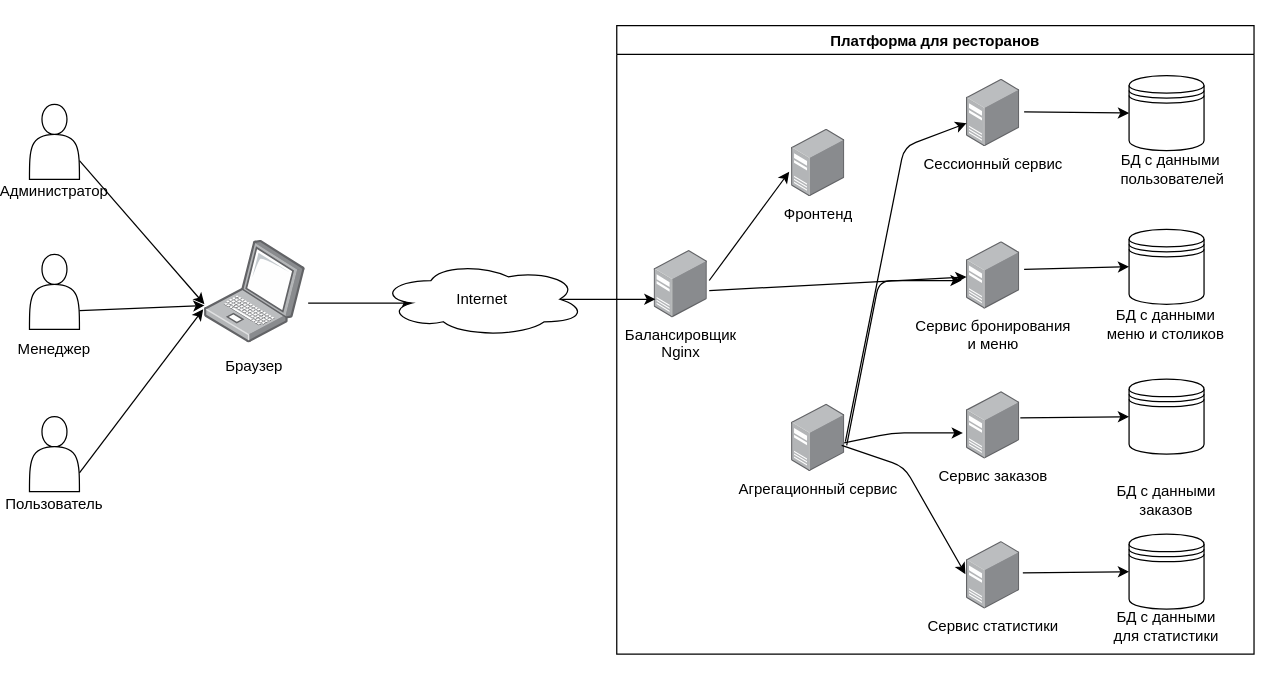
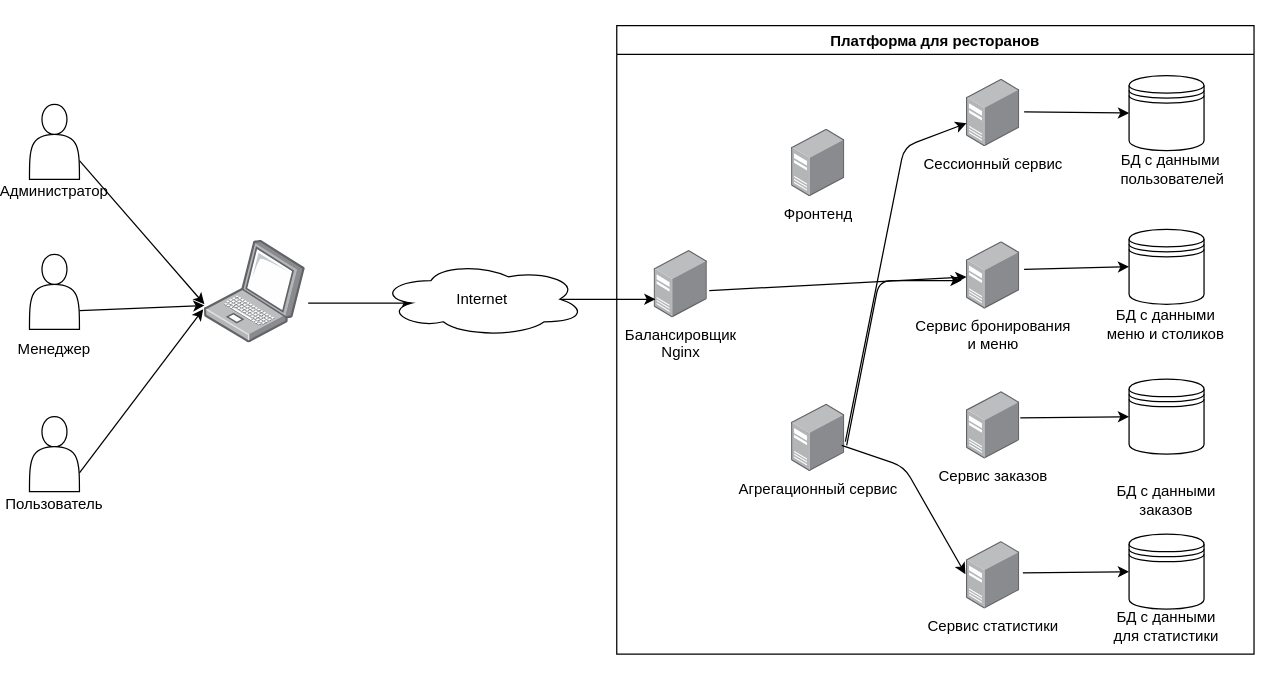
  <mxCell id="0" />
  <mxCell id="1" parent="0" />
  <mxCell id="2" style="edgeStyle=none;rounded=0;orthogonalLoop=1;jettySize=auto;html=1;exitX=1;exitY=0.75;exitDx=0;exitDy=0;entryX=0;entryY=0.634;entryDx=0;entryDy=0;entryPerimeter=0;strokeColor=#000000;" edge="1" parent="1" source="3" target="34"><mxGeometry relative="1" as="geometry" /></mxCell>
  <mxCell id="3" value="" style="shape=actor;whiteSpace=wrap;html=1;" vertex="1" parent="1"><mxGeometry x="20" y="203" width="40" height="60" as="geometry" /></mxCell>
  <mxCell id="4" style="edgeStyle=none;rounded=0;orthogonalLoop=1;jettySize=auto;html=1;exitX=1;exitY=0.75;exitDx=0;exitDy=0;entryX=-0.012;entryY=0.671;entryDx=0;entryDy=0;entryPerimeter=0;strokeColor=#000000;" edge="1" parent="1" source="5" target="34"><mxGeometry relative="1" as="geometry" /></mxCell>
  <mxCell id="5" value="" style="shape=actor;whiteSpace=wrap;html=1;" vertex="1" parent="1"><mxGeometry x="20" y="333" width="40" height="60" as="geometry" /></mxCell>
  <mxCell id="6" style="rounded=0;orthogonalLoop=1;jettySize=auto;html=1;exitX=1;exitY=0.75;exitDx=0;exitDy=0;" edge="1" parent="1" source="7"><mxGeometry relative="1" as="geometry"><mxPoint x="160" y="243" as="targetPoint" /></mxGeometry></mxCell>
  <mxCell id="7" value="" style="shape=actor;whiteSpace=wrap;html=1;" vertex="1" parent="1"><mxGeometry x="20" y="83" width="40" height="60" as="geometry" /></mxCell>
  <mxCell id="8" value="Платформа для ресторанов" style="swimlane;" vertex="1" parent="1"><mxGeometry x="490" y="20" width="510" height="503" as="geometry" /></mxCell>
  <mxCell id="9" value="Балансировщик&lt;br&gt;Nginx" style="points=[];aspect=fixed;html=1;align=center;shadow=0;dashed=0;image;image=img/lib/allied_telesis/computer_and_terminals/Server_Desktop.svg;" vertex="1" parent="8"><mxGeometry x="30" y="180" width="42.6" height="54" as="geometry" /></mxCell>
  <mxCell id="10" value="Фронтенд" style="points=[];aspect=fixed;html=1;align=center;shadow=0;dashed=0;image;image=img/lib/allied_telesis/computer_and_terminals/Server_Desktop.svg;" vertex="1" parent="8"><mxGeometry x="140" y="83" width="42.6" height="54" as="geometry" /></mxCell>
  <mxCell id="11" value="Сессионный сервис" style="points=[];aspect=fixed;html=1;align=center;shadow=0;dashed=0;image;image=img/lib/allied_telesis/computer_and_terminals/Server_Desktop.svg;" vertex="1" parent="8"><mxGeometry x="280" y="43" width="42.6" height="54" as="geometry" /></mxCell>
  <mxCell id="12" value="Сервис бронирования &lt;br&gt;и меню" style="points=[];aspect=fixed;html=1;align=center;shadow=0;dashed=0;image;image=img/lib/allied_telesis/computer_and_terminals/Server_Desktop.svg;" vertex="1" parent="8"><mxGeometry x="280" y="173" width="42.6" height="54" as="geometry" /></mxCell>
  <mxCell id="13" value="Сервис заказов" style="points=[];aspect=fixed;html=1;align=center;shadow=0;dashed=0;image;image=img/lib/allied_telesis/computer_and_terminals/Server_Desktop.svg;" vertex="1" parent="8"><mxGeometry x="280" y="293" width="42.6" height="54" as="geometry" /></mxCell>
  <mxCell id="14" value="Сервис статистики" style="points=[];aspect=fixed;html=1;align=center;shadow=0;dashed=0;image;image=img/lib/allied_telesis/computer_and_terminals/Server_Desktop.svg;" vertex="1" parent="8"><mxGeometry x="280" y="413" width="42.6" height="54" as="geometry" /></mxCell>
  <mxCell id="15" value="Агрегационный сервис" style="points=[];aspect=fixed;html=1;align=center;shadow=0;dashed=0;image;image=img/lib/allied_telesis/computer_and_terminals/Server_Desktop.svg;" vertex="1" parent="8"><mxGeometry x="140" y="303" width="42.6" height="54" as="geometry" /></mxCell>
- <mxCell id="16" value="" style="endArrow=classic;html=1;strokeColor=#000000;exitX=1.033;exitY=0.444;exitDx=0;exitDy=0;exitPerimeter=0;entryX=-0.047;entryY=0.63;entryDx=0;entryDy=0;entryPerimeter=0;" edge="1" parent="8" source="9" target="10"><mxGeometry width="50" height="50" relative="1" as="geometry"><mxPoint x="60" y="403" as="sourcePoint" /><mxPoint x="110" y="353" as="targetPoint" /></mxGeometry></mxCell>
  <mxCell id="17" value="" style="endArrow=classic;html=1;strokeColor=#000000;exitX=1.033;exitY=0.593;exitDx=0;exitDy=0;exitPerimeter=0;" edge="1" parent="8" source="9" target="12"><mxGeometry width="50" height="50" relative="1" as="geometry"><mxPoint x="-180" y="483" as="sourcePoint" /><mxPoint x="-130" y="433" as="targetPoint" /></mxGeometry></mxCell>
  <mxCell id="18" value="" style="endArrow=classic;html=1;strokeColor=#000000;exitX=1.009;exitY=0.556;exitDx=0;exitDy=0;exitPerimeter=0;" edge="1" parent="8" source="15" target="11"><mxGeometry width="50" height="50" relative="1" as="geometry"><mxPoint x="-310" y="463" as="sourcePoint" /><mxPoint x="-260" y="413" as="targetPoint" /><Array as="points"><mxPoint x="230" y="97" /></Array></mxGeometry></mxCell>
  <mxCell id="19" value="" style="endArrow=classic;html=1;strokeColor=#000000;exitX=1.033;exitY=0.611;exitDx=0;exitDy=0;exitPerimeter=0;entryX=-0.094;entryY=0.574;entryDx=0;entryDy=0;entryPerimeter=0;" edge="1" parent="8" source="15" target="12"><mxGeometry width="50" height="50" relative="1" as="geometry"><mxPoint x="192.983" y="343.024" as="sourcePoint" /><mxPoint x="290" y="88.066" as="targetPoint" /><Array as="points"><mxPoint x="210" y="204" /></Array></mxGeometry></mxCell>
- <mxCell id="20" value="" style="endArrow=classic;html=1;strokeColor=#000000;exitX=0.986;exitY=0.574;exitDx=0;exitDy=0;exitPerimeter=0;entryX=-0.07;entryY=0.611;entryDx=0;entryDy=0;entryPerimeter=0;" edge="1" parent="8" source="15" target="13"><mxGeometry width="50" height="50" relative="1" as="geometry"><mxPoint x="194.006" y="345.994" as="sourcePoint" /><mxPoint x="285.996" y="213.996" as="targetPoint" /><Array as="points"><mxPoint x="220" y="326" /></Array></mxGeometry></mxCell>
  <mxCell id="21" value="" style="endArrow=classic;html=1;strokeColor=#000000;exitX=0.939;exitY=0.611;exitDx=0;exitDy=0;exitPerimeter=0;entryX=-0.023;entryY=0.481;entryDx=0;entryDy=0;entryPerimeter=0;" edge="1" parent="8" source="15" target="14"><mxGeometry width="50" height="50" relative="1" as="geometry"><mxPoint x="192.004" y="343.996" as="sourcePoint" /><mxPoint x="287.018" y="335.994" as="targetPoint" /><Array as="points"><mxPoint x="230" y="353" /></Array></mxGeometry></mxCell>
  <mxCell id="22" value="" style="shape=datastore;whiteSpace=wrap;html=1;" vertex="1" parent="8"><mxGeometry x="410" y="40" width="60" height="60" as="geometry" /></mxCell>
  <mxCell id="23" value="" style="shape=datastore;whiteSpace=wrap;html=1;" vertex="1" parent="8"><mxGeometry x="410" y="163" width="60" height="60" as="geometry" /></mxCell>
  <mxCell id="24" value="" style="shape=datastore;whiteSpace=wrap;html=1;" vertex="1" parent="8"><mxGeometry x="410" y="283" width="60" height="60" as="geometry" /></mxCell>
  <mxCell id="25" value="" style="shape=datastore;whiteSpace=wrap;html=1;" vertex="1" parent="8"><mxGeometry x="410" y="407" width="60" height="60" as="geometry" /></mxCell>
  <mxCell id="26" value="" style="endArrow=classic;html=1;strokeColor=#000000;entryX=0;entryY=0.5;entryDx=0;entryDy=0;exitX=1.08;exitY=0.481;exitDx=0;exitDy=0;exitPerimeter=0;" edge="1" parent="8" source="11" target="22"><mxGeometry width="50" height="50" relative="1" as="geometry"><mxPoint x="-130" y="483" as="sourcePoint" /><mxPoint x="-80" y="433" as="targetPoint" /></mxGeometry></mxCell>
  <mxCell id="27" value="" style="endArrow=classic;html=1;strokeColor=#000000;entryX=0;entryY=0.5;entryDx=0;entryDy=0;exitX=1.056;exitY=0.463;exitDx=0;exitDy=0;exitPerimeter=0;" edge="1" parent="8" source="14" target="25"><mxGeometry width="50" height="50" relative="1" as="geometry"><mxPoint x="-130" y="483" as="sourcePoint" /><mxPoint x="-80" y="433" as="targetPoint" /></mxGeometry></mxCell>
  <mxCell id="28" value="" style="endArrow=classic;html=1;strokeColor=#000000;entryX=0;entryY=0.5;entryDx=0;entryDy=0;exitX=1.009;exitY=0.389;exitDx=0;exitDy=0;exitPerimeter=0;" edge="1" parent="8" source="13" target="24"><mxGeometry width="50" height="50" relative="1" as="geometry"><mxPoint x="-130" y="483" as="sourcePoint" /><mxPoint x="-80" y="433" as="targetPoint" /></mxGeometry></mxCell>
  <mxCell id="29" value="" style="endArrow=classic;html=1;strokeColor=#000000;entryX=0;entryY=0.5;entryDx=0;entryDy=0;exitX=1.08;exitY=0.407;exitDx=0;exitDy=0;exitPerimeter=0;" edge="1" parent="8" source="12" target="23"><mxGeometry width="50" height="50" relative="1" as="geometry"><mxPoint x="-140" y="473" as="sourcePoint" /><mxPoint x="-90" y="423" as="targetPoint" /></mxGeometry></mxCell>
  <mxCell id="30" value="БД с данными&amp;nbsp; пользователей" style="text;html=1;strokeColor=none;fillColor=none;align=center;verticalAlign=middle;whiteSpace=wrap;rounded=0;" vertex="1" parent="8"><mxGeometry x="420" y="105" width="50" height="20" as="geometry" /></mxCell>
  <mxCell id="31" value="БД с данными меню и столиков" style="text;html=1;strokeColor=none;fillColor=none;align=center;verticalAlign=middle;whiteSpace=wrap;rounded=0;" vertex="1" parent="8"><mxGeometry x="390.43" y="229" width="99.15" height="20" as="geometry" /></mxCell>
  <mxCell id="32" value="БД с данными заказов" style="text;html=1;strokeColor=none;fillColor=none;align=center;verticalAlign=middle;whiteSpace=wrap;rounded=0;" vertex="1" parent="8"><mxGeometry x="395.22" y="370" width="89.58" height="20" as="geometry" /></mxCell>
  <mxCell id="33" value="БД с данными для статистики" style="text;html=1;strokeColor=none;fillColor=none;align=center;verticalAlign=middle;whiteSpace=wrap;rounded=0;" vertex="1" parent="8"><mxGeometry x="395" y="471" width="90" height="20" as="geometry" /></mxCell>
  <mxCell id="34" value="" style="points=[];aspect=fixed;html=1;align=center;shadow=0;dashed=0;image;image=img/lib/allied_telesis/computer_and_terminals/Laptop.svg;" vertex="1" parent="1"><mxGeometry x="160" y="192" width="80.85" height="82" as="geometry" /></mxCell>
  <mxCell id="35" style="edgeStyle=none;rounded=0;orthogonalLoop=1;jettySize=auto;html=1;exitX=1.027;exitY=0.61;exitDx=0;exitDy=0;exitPerimeter=0;strokeColor=#000000;entryX=0.16;entryY=0.55;entryDx=0;entryDy=0;entryPerimeter=0;" edge="1" parent="1" source="34" target="37"><mxGeometry relative="1" as="geometry"><mxPoint x="220" y="83" as="targetPoint" /></mxGeometry></mxCell>
  <mxCell id="36" style="edgeStyle=none;rounded=0;orthogonalLoop=1;jettySize=auto;html=1;exitX=0.875;exitY=0.5;exitDx=0;exitDy=0;exitPerimeter=0;entryX=0.023;entryY=0.722;entryDx=0;entryDy=0;entryPerimeter=0;strokeColor=#000000;" edge="1" parent="1" source="37" target="9"><mxGeometry relative="1" as="geometry" /></mxCell>
  <mxCell id="37" value="Internet" style="ellipse;shape=cloud;whiteSpace=wrap;html=1;align=center;" vertex="1" parent="1"><mxGeometry x="300" y="209" width="165" height="60" as="geometry" /></mxCell>
  <mxCell id="38" value="Пользователь" style="text;html=1;strokeColor=none;fillColor=none;align=center;verticalAlign=middle;whiteSpace=wrap;rounded=0;" vertex="1" parent="1"><mxGeometry x="20" y="393" width="40" height="20" as="geometry" /></mxCell>
  <mxCell id="39" value="Менеджер" style="text;html=1;strokeColor=none;fillColor=none;align=center;verticalAlign=middle;whiteSpace=wrap;rounded=0;" vertex="1" parent="1"><mxGeometry x="20" y="269" width="40" height="20" as="geometry" /></mxCell>
  <mxCell id="40" value="Администратор" style="text;html=1;strokeColor=none;fillColor=none;align=center;verticalAlign=middle;whiteSpace=wrap;rounded=0;" vertex="1" parent="1"><mxGeometry x="20" y="143" width="40" height="20" as="geometry" /></mxCell>
- <mxCell id="41" value="Браузер" style="text;html=1;strokeColor=none;fillColor=none;align=center;verticalAlign=middle;whiteSpace=wrap;rounded=0;" vertex="1" parent="1"><mxGeometry x="180" y="283" width="40" height="20" as="geometry" /></mxCell>
